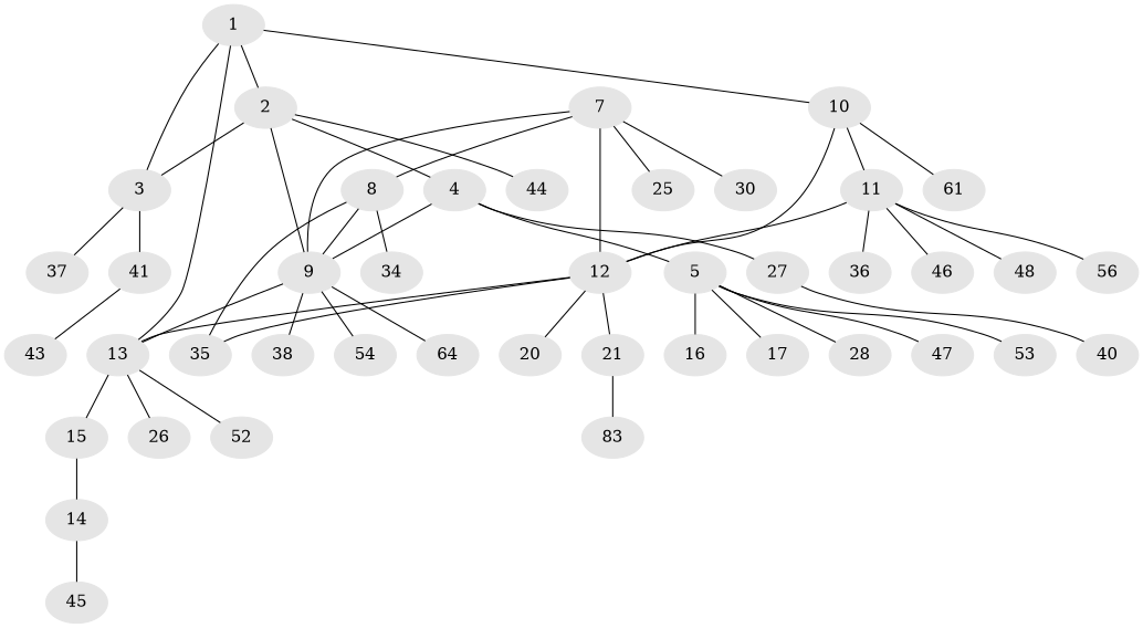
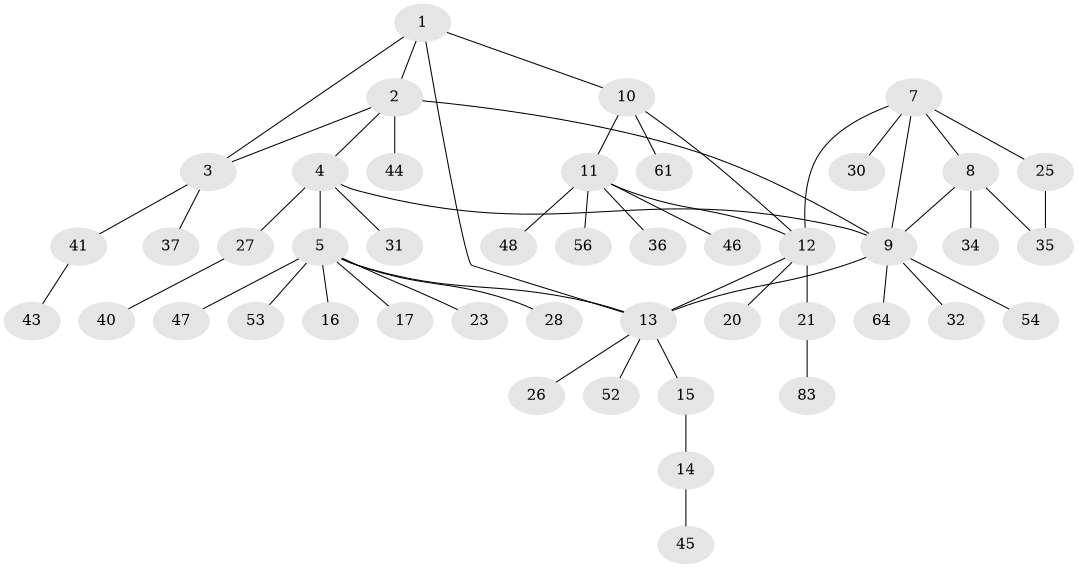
  graph {
    node [color=gray90 style=filled]
    1
    2
    3
    10
    13 [super="+14+22"]
    4 [super="+39"]
    9 [super="+34"]
    44
    37 [super="+55"]
    41
    12 [super="+51+50+42+24"]
    11
    61
    15 [super="+29"]
    26
    52
    5 [super="+6"]
    27
-   38 [super="+60"]
+   31
+   38 [super="+60" label=32]
    n21 [label=54]
    64
    43
    16
    17
+   23
    28
    47
    53
    40
    35
    20
    21
    7
    8
    25 [super="+63"]
    30
    n38 [label=34]
    36 [super="+58"]
    46
    48
    56
    n43 [label=83]
    n44 [label=14]
    45
    1 -- 2
    1 -- 3
    1 -- 10
    1 -- 13
    2 -- 3
    2 -- 4
    2 -- 9
    2 -- 44
    3 -- 37
    3 -- 41
    10 -- 12
    10 -- 11
    10 -- 61
    13 -- 15 [weight=2]
    13 -- 26
    13 -- 52
    4 -- 9
    4 -- 5 [weight=2]
    4 -- 27
+   4 -- 31
    9 -- 13
    9 -- 38
    9 -- n21
    9 -- 64
    41 -- 43
    12 -- 13
-   12 -- 35
+   25 -- 35
    12 -- 20
    12 -- 21
    11 -- 12
    11 -- 36
    11 -- 46
    11 -- 48
    11 -- 56
    15 -- n44
+   5 -- 13
    5 -- 16
    5 -- 17
+   5 -- 23
    5 -- 28
    5 -- 47
    5 -- 53
    27 -- 40
    21 -- n43
    7 -- 9
    7 -- 12
    7 -- 8
    7 -- 25
    7 -- 30
    8 -- 9
    8 -- 35
    8 -- n38
    n44 -- 45
  }
